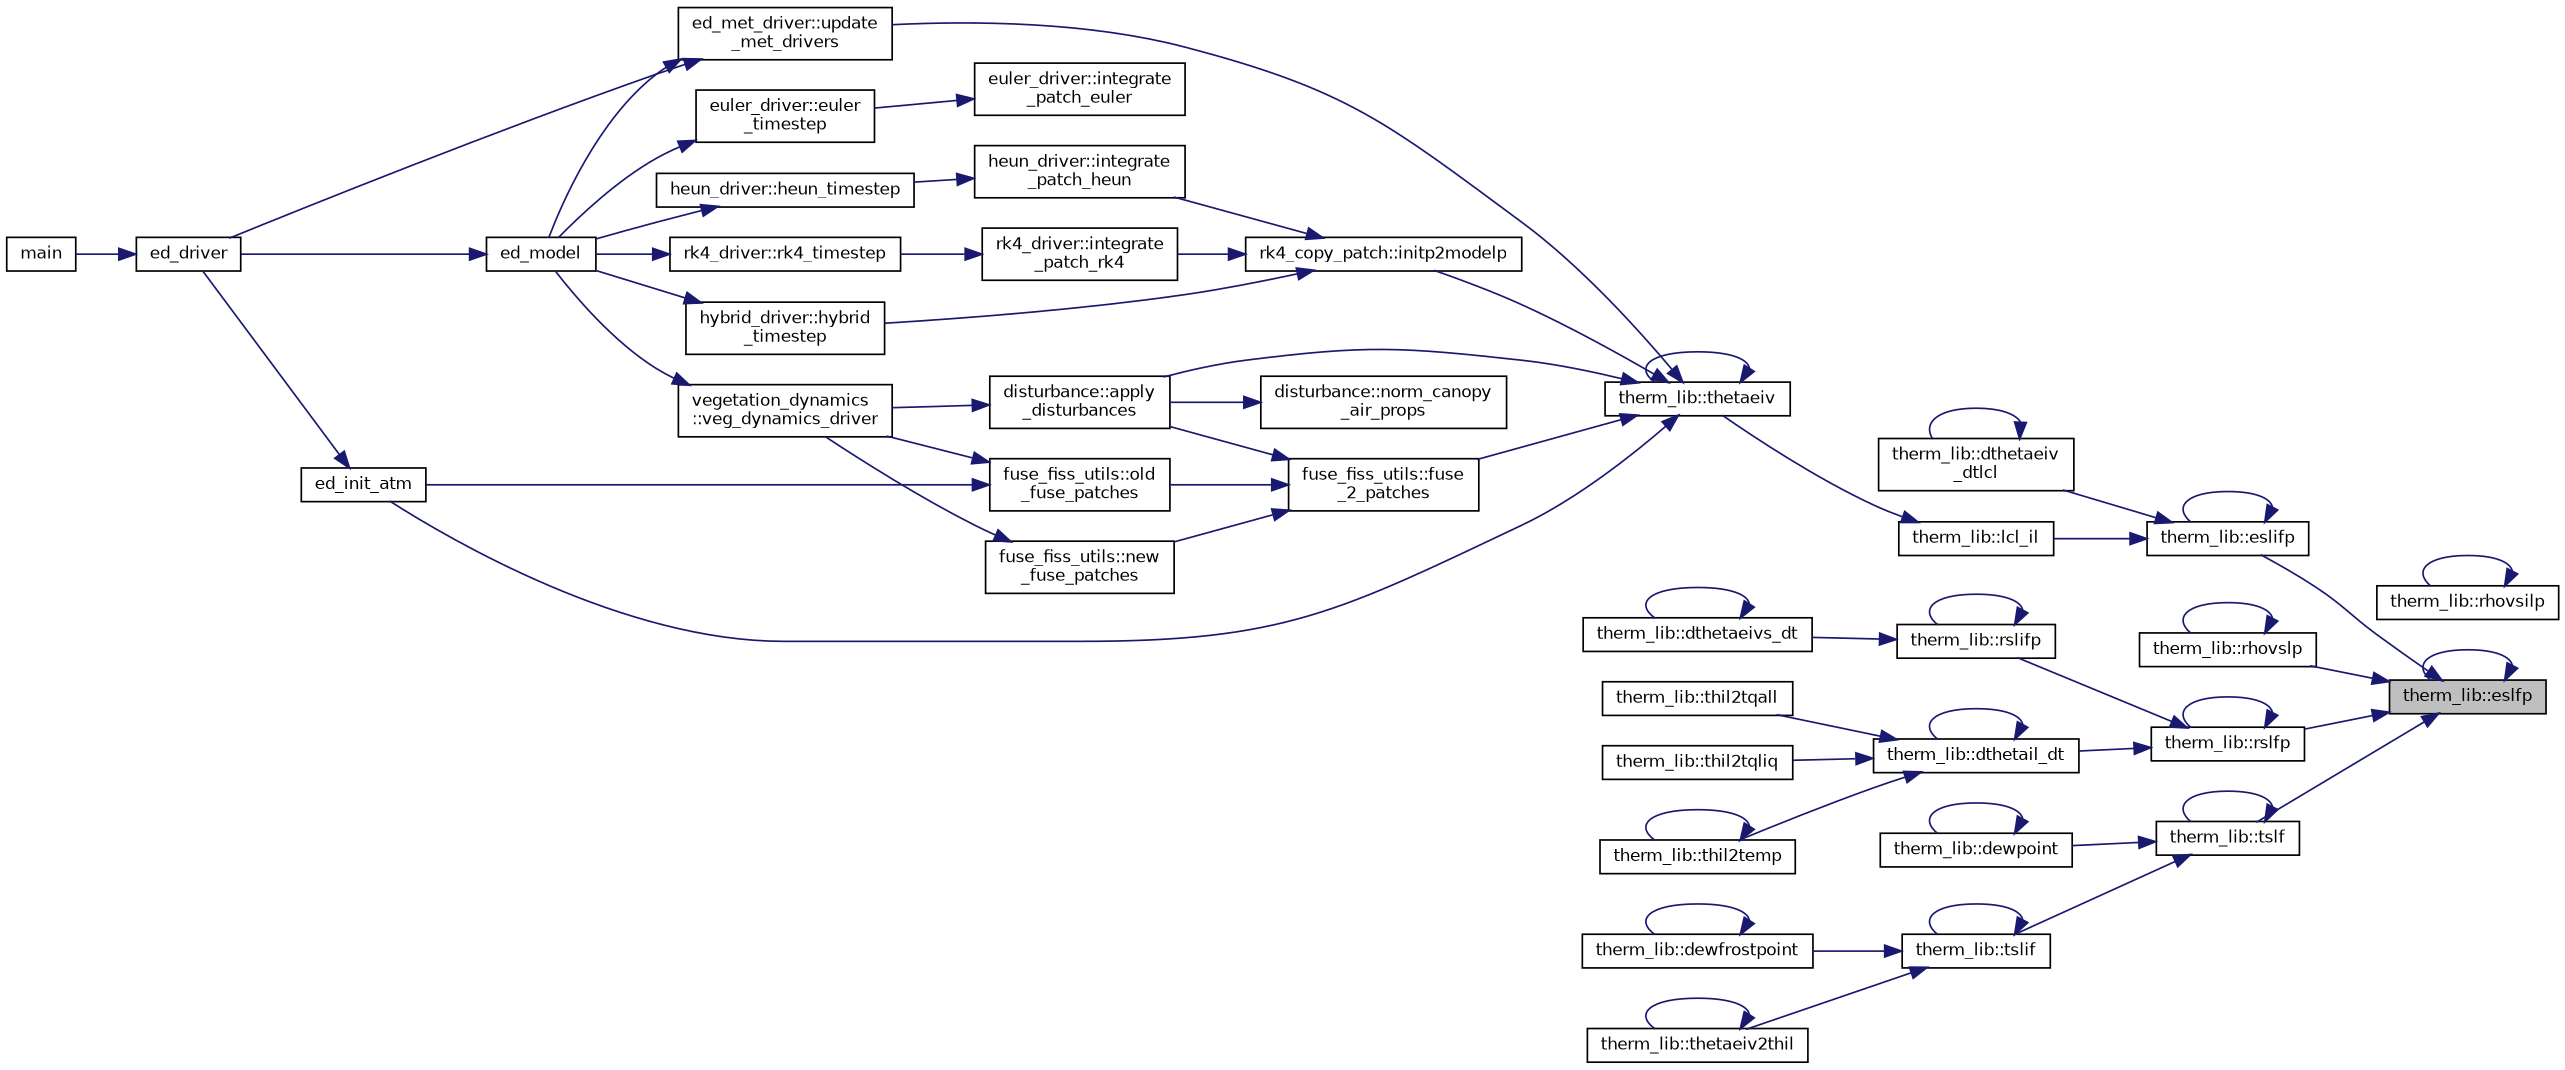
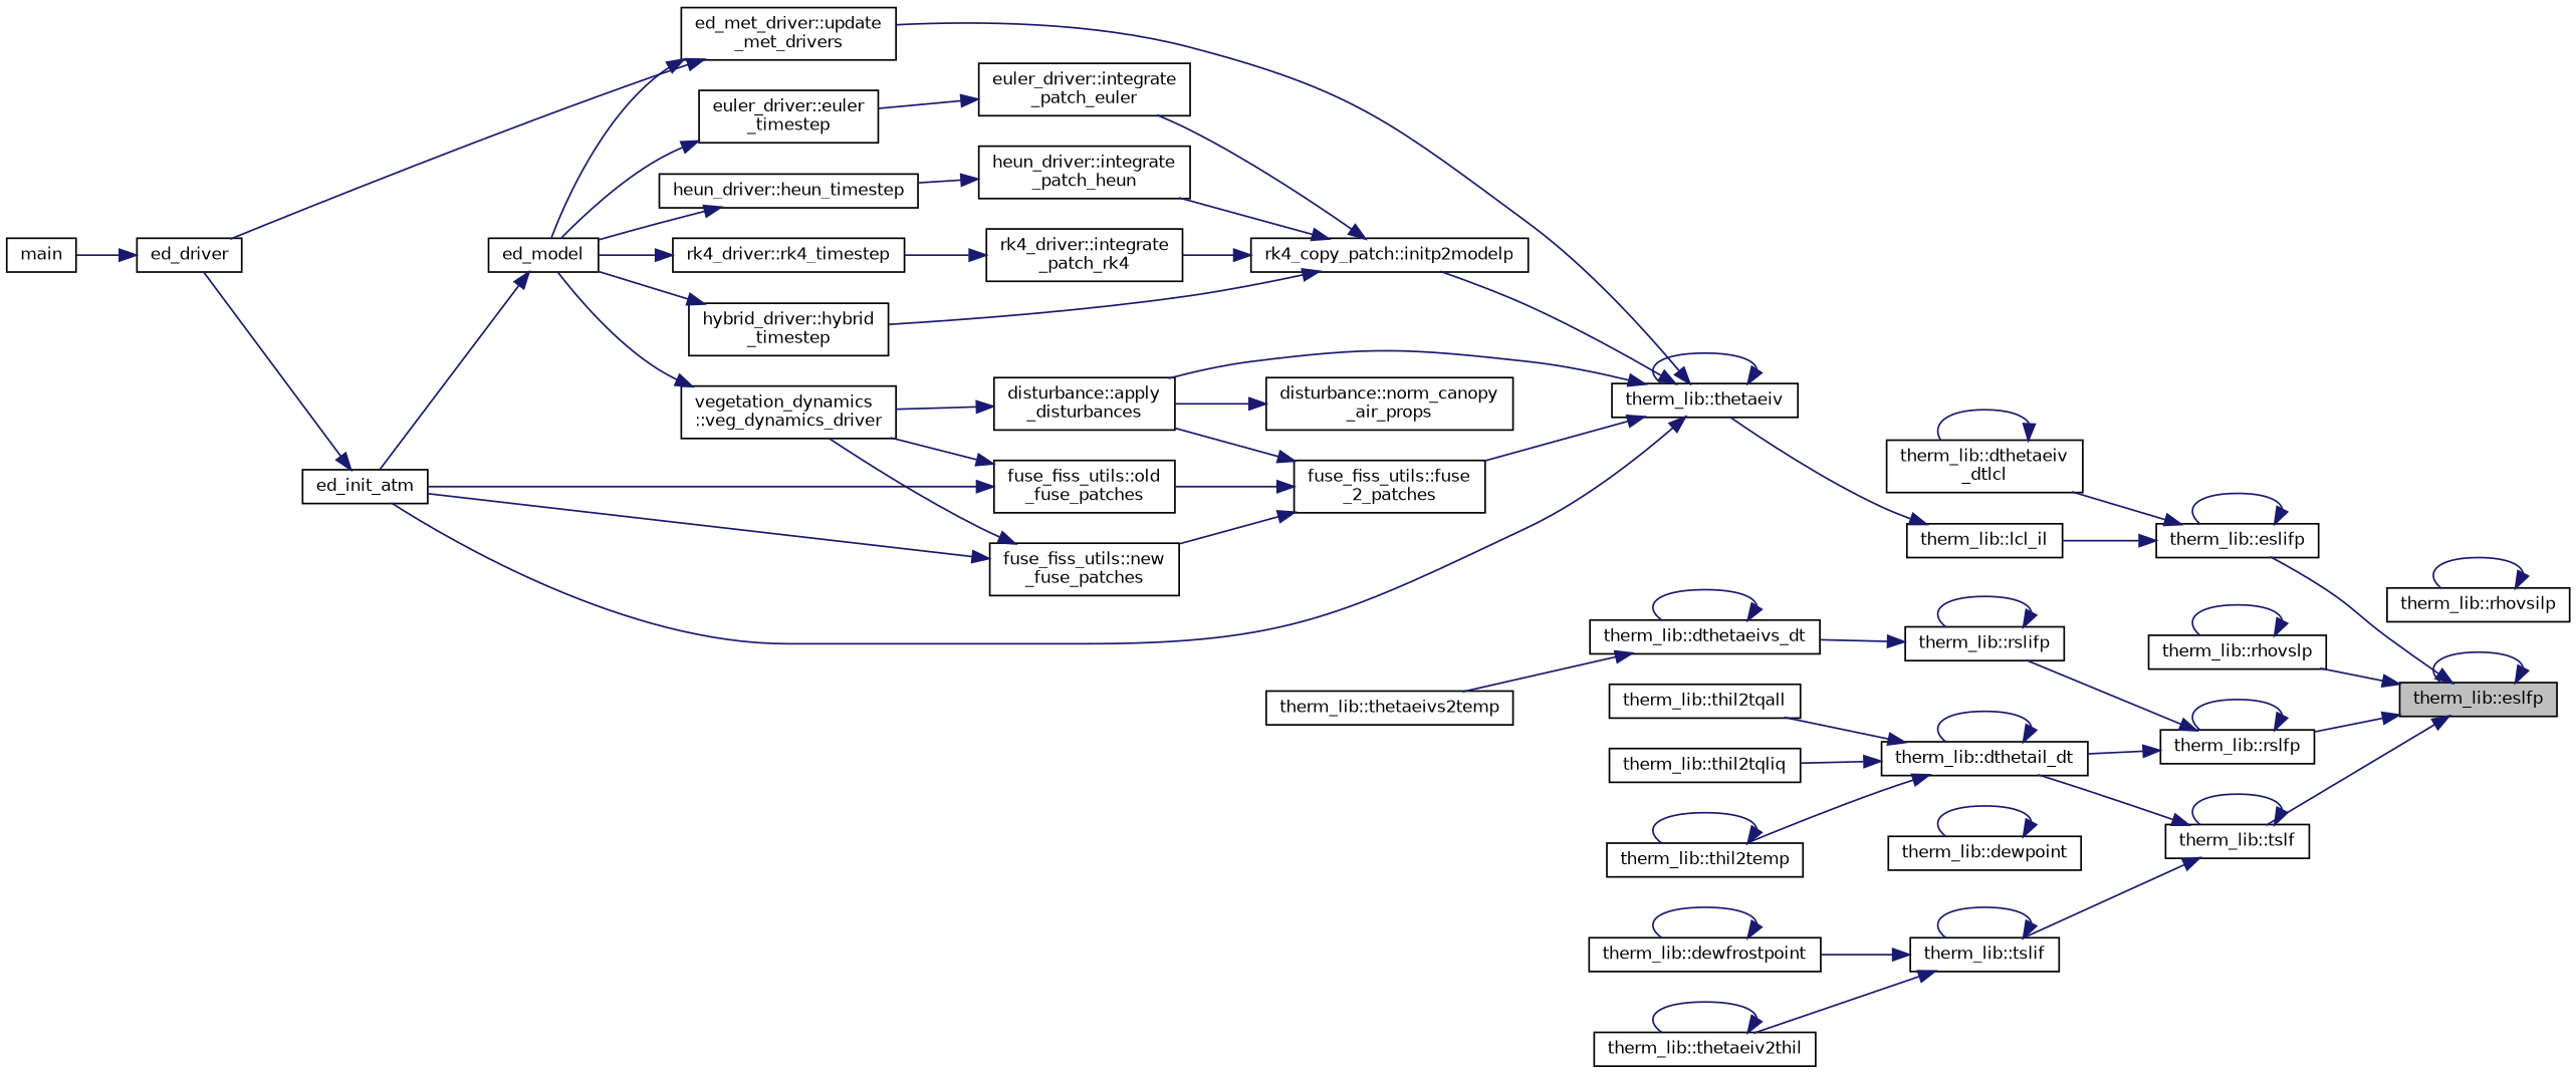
  digraph {
    rankdir=RL
    node [color=black fillcolor=white fontname=Helvetica fontsize=10 shape=record style=filled]
    edge [color=midnightblue dir=back fontname=Helvetica fontsize=10 labelfontname=Helvetica labelfontsize=10 style=solid]
    n1 [fillcolor=grey75 fontcolor=black height=0.2 label="therm_lib::eslfp" width=0.4]
    n2 [height=0.2 label="therm_lib::eslifp" width=0.4]
    n3 [height=0.2 label="therm_lib::rhovslp" width=0.4]
    n4 [height=0.2 label="therm_lib::rslfp" width=0.4]
    n5 [height=0.2 label="therm_lib::tslf" width=0.4]
    n6 [height=0.2 label="therm_lib::dthetaeiv\l_dtlcl" width=0.4]
    n7 [height=0.2 label="therm_lib::lcl_il" width=0.4]
    n8 [height=0.2 label="therm_lib::dthetail_dt" width=0.4]
    n9 [height=0.2 label="therm_lib::rslifp" width=0.4]
    n10 [height=0.2 label="therm_lib::dewpoint" width=0.4]
    n11 [height=0.2 label="therm_lib::tslif" width=0.4]
    n12 [height=0.2 label="therm_lib::thetaeiv" width=0.4]
    n13 [height=0.2 label="therm_lib::thetaeiv2thil" width=0.4]
    n14 [height=0.2 label=ed_init_atm width=0.4]
    n15 [height=0.2 label="fuse_fiss_utils::fuse\l_2_patches" width=0.4]
    n16 [height=0.2 label="rk4_copy_patch::initp2modelp" width=0.4]
    n17 [height=0.2 label="ed_met_driver::update\l_met_drivers" width=0.4]
    n18 [height=0.2 label="disturbance::apply\l_disturbances" width=0.4]
    n19 [height=0.2 label=ed_driver width=0.4]
    n20 [height=0.2 label="fuse_fiss_utils::new\l_fuse_patches" width=0.4]
    n21 [height=0.2 label="fuse_fiss_utils::old\l_fuse_patches" width=0.4]
    n22 [height=0.2 label="hybrid_driver::hybrid\l_timestep" width=0.4]
    n23 [height=0.2 label="euler_driver::integrate\l_patch_euler" width=0.4]
    n24 [height=0.2 label="heun_driver::integrate\l_patch_heun" width=0.4]
    n25 [height=0.2 label="rk4_driver::integrate\l_patch_rk4" width=0.4]
    n26 [height=0.2 label="disturbance::norm_canopy\l_air_props" width=0.4]
    n27 [height=0.2 label=ed_model width=0.4]
    n28 [height=0.2 label=main width=0.4]
    n29 [height=0.2 label="vegetation_dynamics\l::veg_dynamics_driver" width=0.4]
    n30 [height=0.2 label="euler_driver::euler\l_timestep" width=0.4]
    n31 [height=0.2 label="heun_driver::heun_timestep" width=0.4]
    n32 [height=0.2 label="rk4_driver::rk4_timestep" width=0.4]
    n33 [height=0.2 label="therm_lib::rhovsilp" width=0.4]
    n34 [height=0.2 label="therm_lib::thil2temp" width=0.4]
    n35 [height=0.2 label="therm_lib::thil2tqall" width=0.4]
    n36 [height=0.2 label="therm_lib::thil2tqliq" width=0.4]
    n37 [height=0.2 label="therm_lib::dthetaeivs_dt" width=0.4]
+   n38 [height=0.2 label="therm_lib::thetaeivs2temp" width=0.4]
    n39 [height=0.2 label="therm_lib::dewfrostpoint" width=0.4]
    n1 -> n1
    n1 -> n2
    n1 -> n3
    n1 -> n4
    n1 -> n5
    n2 -> n2
    n2 -> n6
    n2 -> n7
    n3 -> n3
    n4 -> n4
    n4 -> n8
    n4 -> n9
    n5 -> n5
-   n5 -> n10
+   n5 -> n8
    n5 -> n11
    n6 -> n6
    n7 -> n12
    n8 -> n8
    n8 -> n34
    n8 -> n35
    n8 -> n36
    n9 -> n9
    n9 -> n37
    n10 -> n10
    n11 -> n11
    n11 -> n13
    n11 -> n39
    n12 -> n12
    n12 -> n14
    n12 -> n15
    n12 -> n16
    n12 -> n17
    n12 -> n18
    n13 -> n13
    n14 -> n19
    n15 -> n18
    n15 -> n20
    n15 -> n21
    n16 -> n22
+   n16 -> n23
    n16 -> n24
    n16 -> n25
    n17 -> n19
    n17 -> n27
    n18 -> n29
    n19 -> n28
+   n20 -> n14
    n20 -> n29
    n21 -> n14
    n21 -> n29
    n22 -> n27
    n23 -> n30
    n24 -> n31
    n25 -> n32
    n26 -> n18
-   n27 -> n19
+   n27 -> n14
    n29 -> n27
    n30 -> n27
    n31 -> n27
    n32 -> n27
    n33 -> n33
    n34 -> n34
    n37 -> n37
+   n37 -> n38
    n39 -> n39
  }
